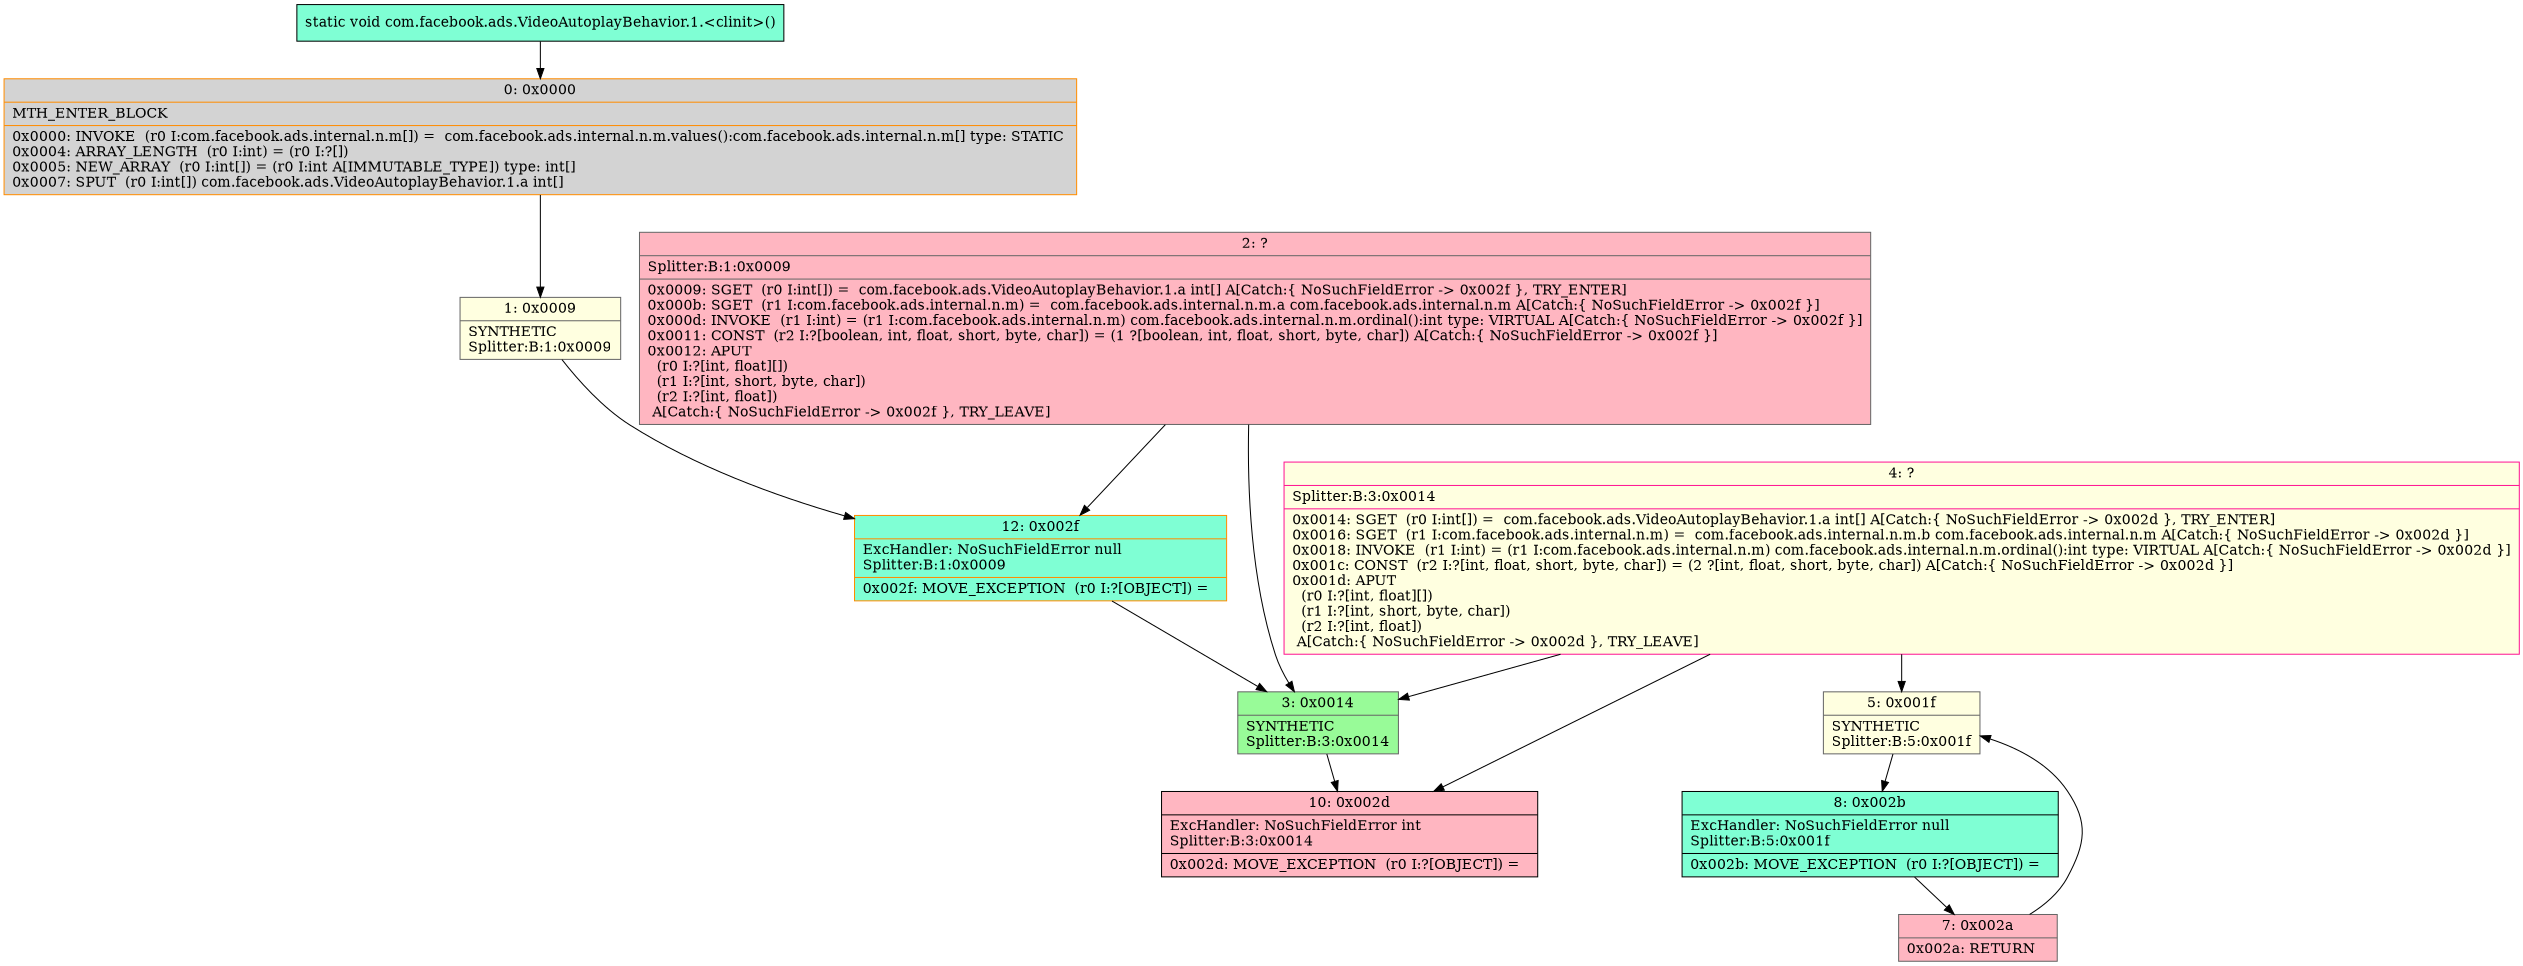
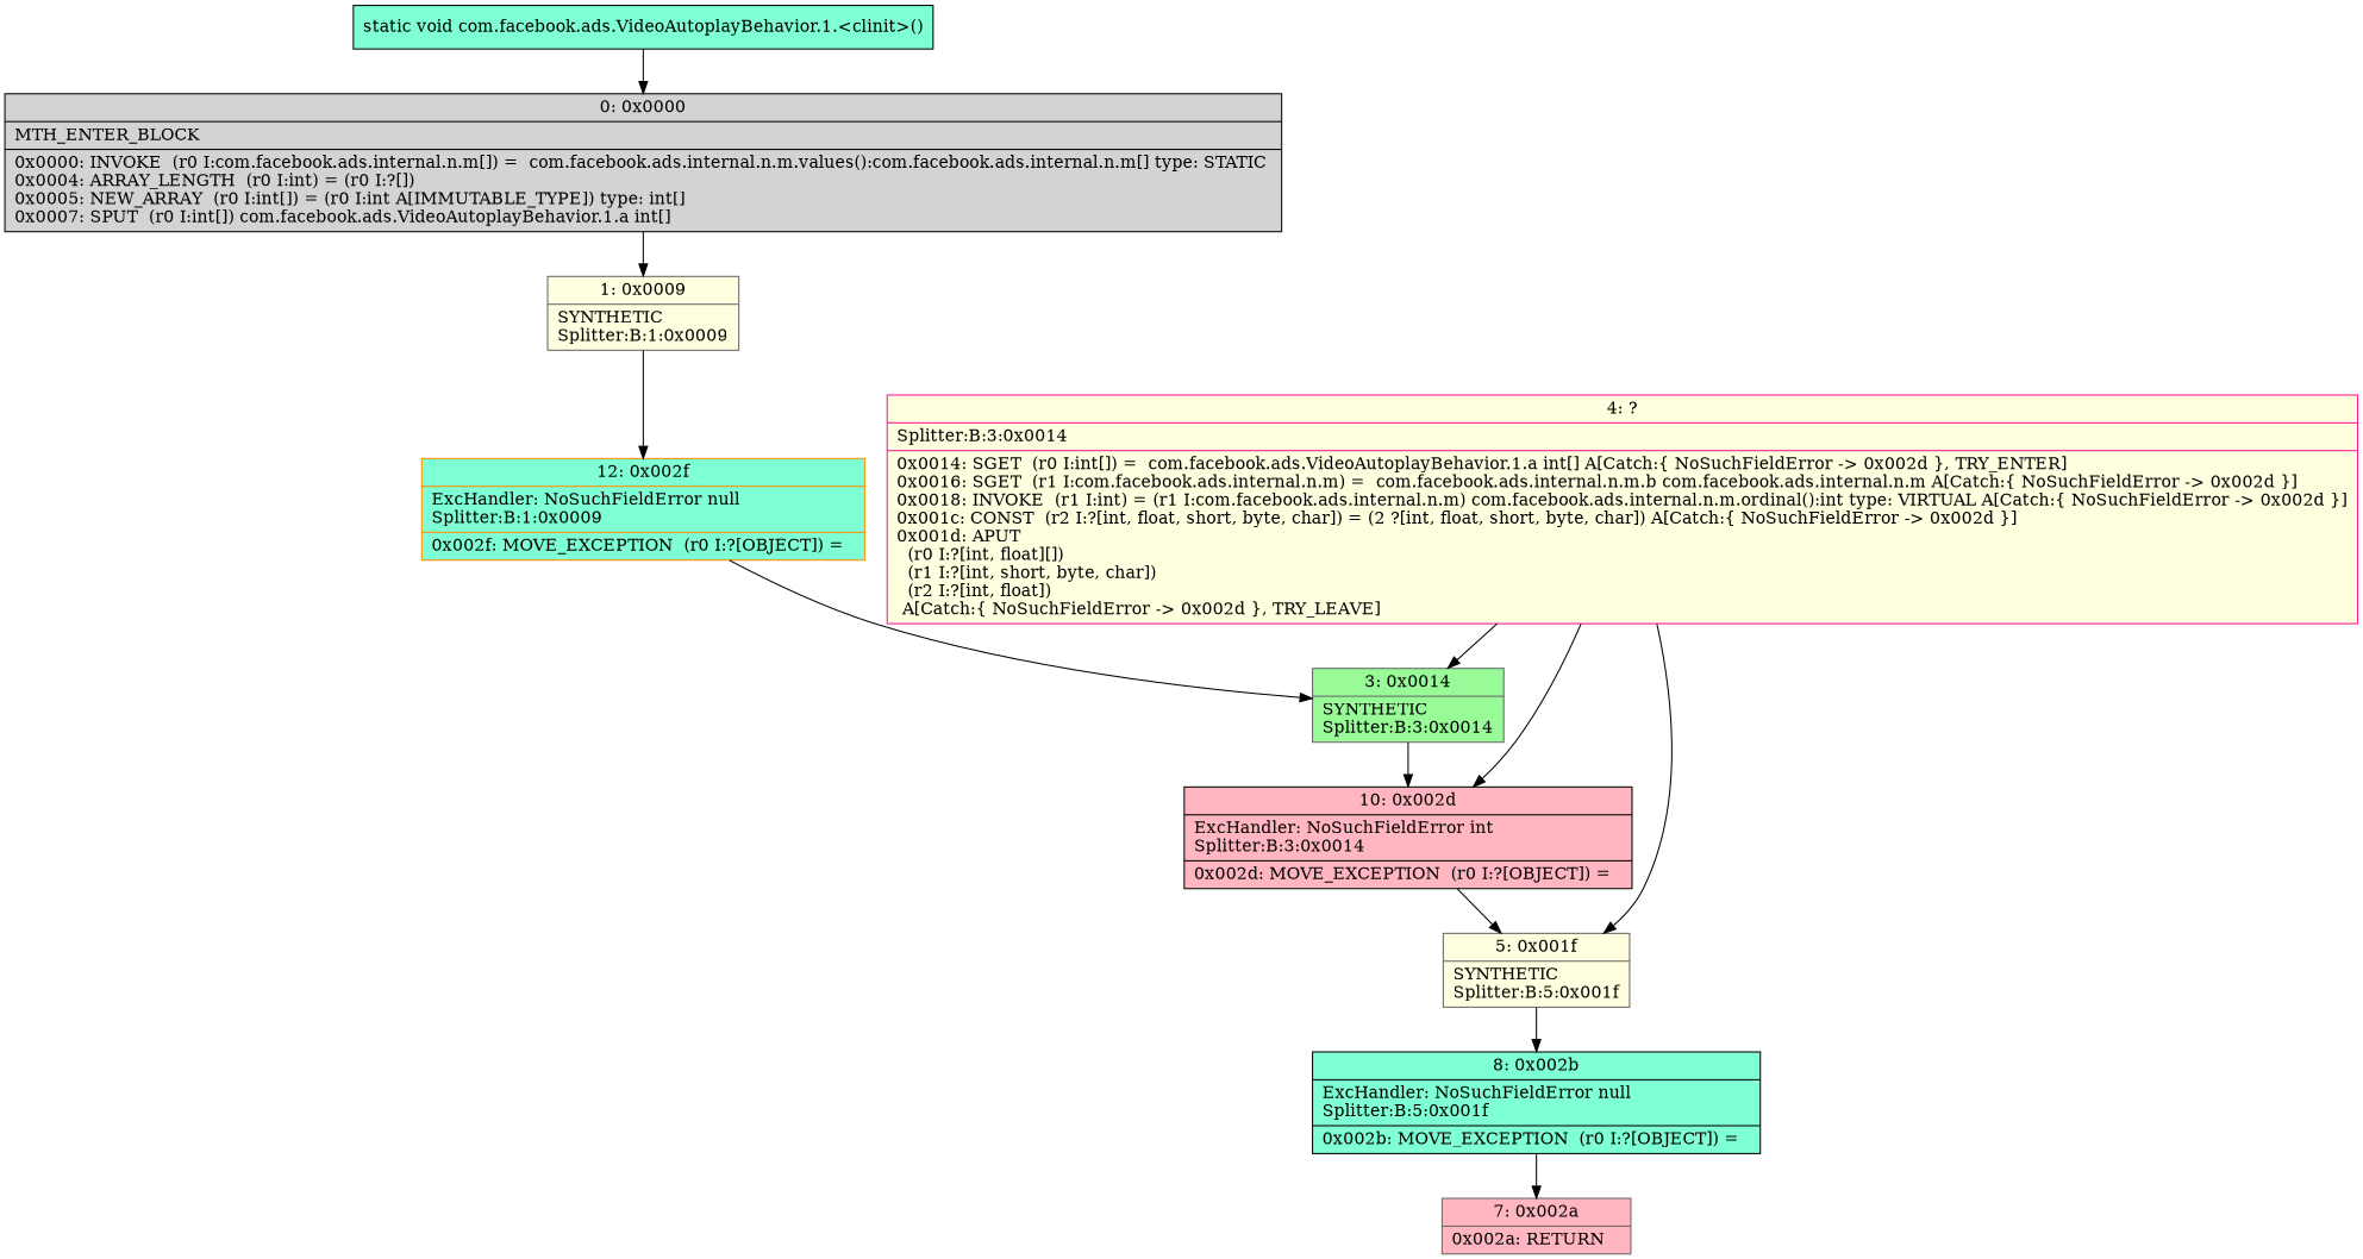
  digraph {
    node [color=gray40 fillcolor=lightyellow shape=record style=filled]
-   n1 [color=darkorange fillcolor=lightgrey label="{0\:\ 0x0000|MTH_ENTER_BLOCK\l|0x0000: INVOKE  (r0 I:com.facebook.ads.internal.n.m[]) =  com.facebook.ads.internal.n.m.values():com.facebook.ads.internal.n.m[] type: STATIC \l0x0004: ARRAY_LENGTH  (r0 I:int) = (r0 I:?[]) \l0x0005: NEW_ARRAY  (r0 I:int[]) = (r0 I:int A[IMMUTABLE_TYPE]) type: int[] \l0x0007: SPUT  (r0 I:int[]) com.facebook.ads.VideoAutoplayBehavior.1.a int[] \l}"]
+   n1 [color=black fillcolor=lightgrey label="{0\:\ 0x0000|MTH_ENTER_BLOCK\l|0x0000: INVOKE  (r0 I:com.facebook.ads.internal.n.m[]) =  com.facebook.ads.internal.n.m.values():com.facebook.ads.internal.n.m[] type: STATIC \l0x0004: ARRAY_LENGTH  (r0 I:int) = (r0 I:?[]) \l0x0005: NEW_ARRAY  (r0 I:int[]) = (r0 I:int A[IMMUTABLE_TYPE]) type: int[] \l0x0007: SPUT  (r0 I:int[]) com.facebook.ads.VideoAutoplayBehavior.1.a int[] \l}"]
    n2 [label="{1\:\ 0x0009|SYNTHETIC\lSplitter:B:1:0x0009\l}"]
    n3 [color=darkorange fillcolor=aquamarine label="{12\:\ 0x002f|ExcHandler: NoSuchFieldError null\lSplitter:B:1:0x0009\l|0x002f: MOVE_EXCEPTION  (r0 I:?[OBJECT]) =  \l}"]
-   n4 [fillcolor=lightpink label="{2\:\ ?|Splitter:B:1:0x0009\l|0x0009: SGET  (r0 I:int[]) =  com.facebook.ads.VideoAutoplayBehavior.1.a int[] A[Catch:\{ NoSuchFieldError \-\> 0x002f \}, TRY_ENTER]\l0x000b: SGET  (r1 I:com.facebook.ads.internal.n.m) =  com.facebook.ads.internal.n.m.a com.facebook.ads.internal.n.m A[Catch:\{ NoSuchFieldError \-\> 0x002f \}]\l0x000d: INVOKE  (r1 I:int) = (r1 I:com.facebook.ads.internal.n.m) com.facebook.ads.internal.n.m.ordinal():int type: VIRTUAL A[Catch:\{ NoSuchFieldError \-\> 0x002f \}]\l0x0011: CONST  (r2 I:?[boolean, int, float, short, byte, char]) = (1 ?[boolean, int, float, short, byte, char]) A[Catch:\{ NoSuchFieldError \-\> 0x002f \}]\l0x0012: APUT  \l  (r0 I:?[int, float][])\l  (r1 I:?[int, short, byte, char])\l  (r2 I:?[int, float])\l A[Catch:\{ NoSuchFieldError \-\> 0x002f \}, TRY_LEAVE]\l}"]
    n5 [fillcolor=palegreen label="{3\:\ 0x0014|SYNTHETIC\lSplitter:B:3:0x0014\l}"]
    n6 [color=black fillcolor=lightpink label="{10\:\ 0x002d|ExcHandler: NoSuchFieldError int\lSplitter:B:3:0x0014\l|0x002d: MOVE_EXCEPTION  (r0 I:?[OBJECT]) =  \l}"]
    n7 [color=deeppink label="{4\:\ ?|Splitter:B:3:0x0014\l|0x0014: SGET  (r0 I:int[]) =  com.facebook.ads.VideoAutoplayBehavior.1.a int[] A[Catch:\{ NoSuchFieldError \-\> 0x002d \}, TRY_ENTER]\l0x0016: SGET  (r1 I:com.facebook.ads.internal.n.m) =  com.facebook.ads.internal.n.m.b com.facebook.ads.internal.n.m A[Catch:\{ NoSuchFieldError \-\> 0x002d \}]\l0x0018: INVOKE  (r1 I:int) = (r1 I:com.facebook.ads.internal.n.m) com.facebook.ads.internal.n.m.ordinal():int type: VIRTUAL A[Catch:\{ NoSuchFieldError \-\> 0x002d \}]\l0x001c: CONST  (r2 I:?[int, float, short, byte, char]) = (2 ?[int, float, short, byte, char]) A[Catch:\{ NoSuchFieldError \-\> 0x002d \}]\l0x001d: APUT  \l  (r0 I:?[int, float][])\l  (r1 I:?[int, short, byte, char])\l  (r2 I:?[int, float])\l A[Catch:\{ NoSuchFieldError \-\> 0x002d \}, TRY_LEAVE]\l}"]
    n8 [label="{5\:\ 0x001f|SYNTHETIC\lSplitter:B:5:0x001f\l}"]
    n9 [color=black fillcolor=aquamarine label="{8\:\ 0x002b|ExcHandler: NoSuchFieldError null\lSplitter:B:5:0x001f\l|0x002b: MOVE_EXCEPTION  (r0 I:?[OBJECT]) =  \l}"]
    n10 [fillcolor=lightpink label="{7\:\ 0x002a|0x002a: RETURN   \l}"]
    n11 [color=black fillcolor=aquamarine label="{static void com.facebook.ads.VideoAutoplayBehavior.1.\<clinit\>() }"]
    n1 -> n2
    n2 -> n3
    n3 -> n5
-   n4 -> n3
-   n4 -> n5
    n5 -> n6
-   n10 -> n8
+   n6 -> n8
    n7 -> n5
    n7 -> n6
    n7 -> n8
    n8 -> n9
    n9 -> n10
    n11 -> n1
  }
